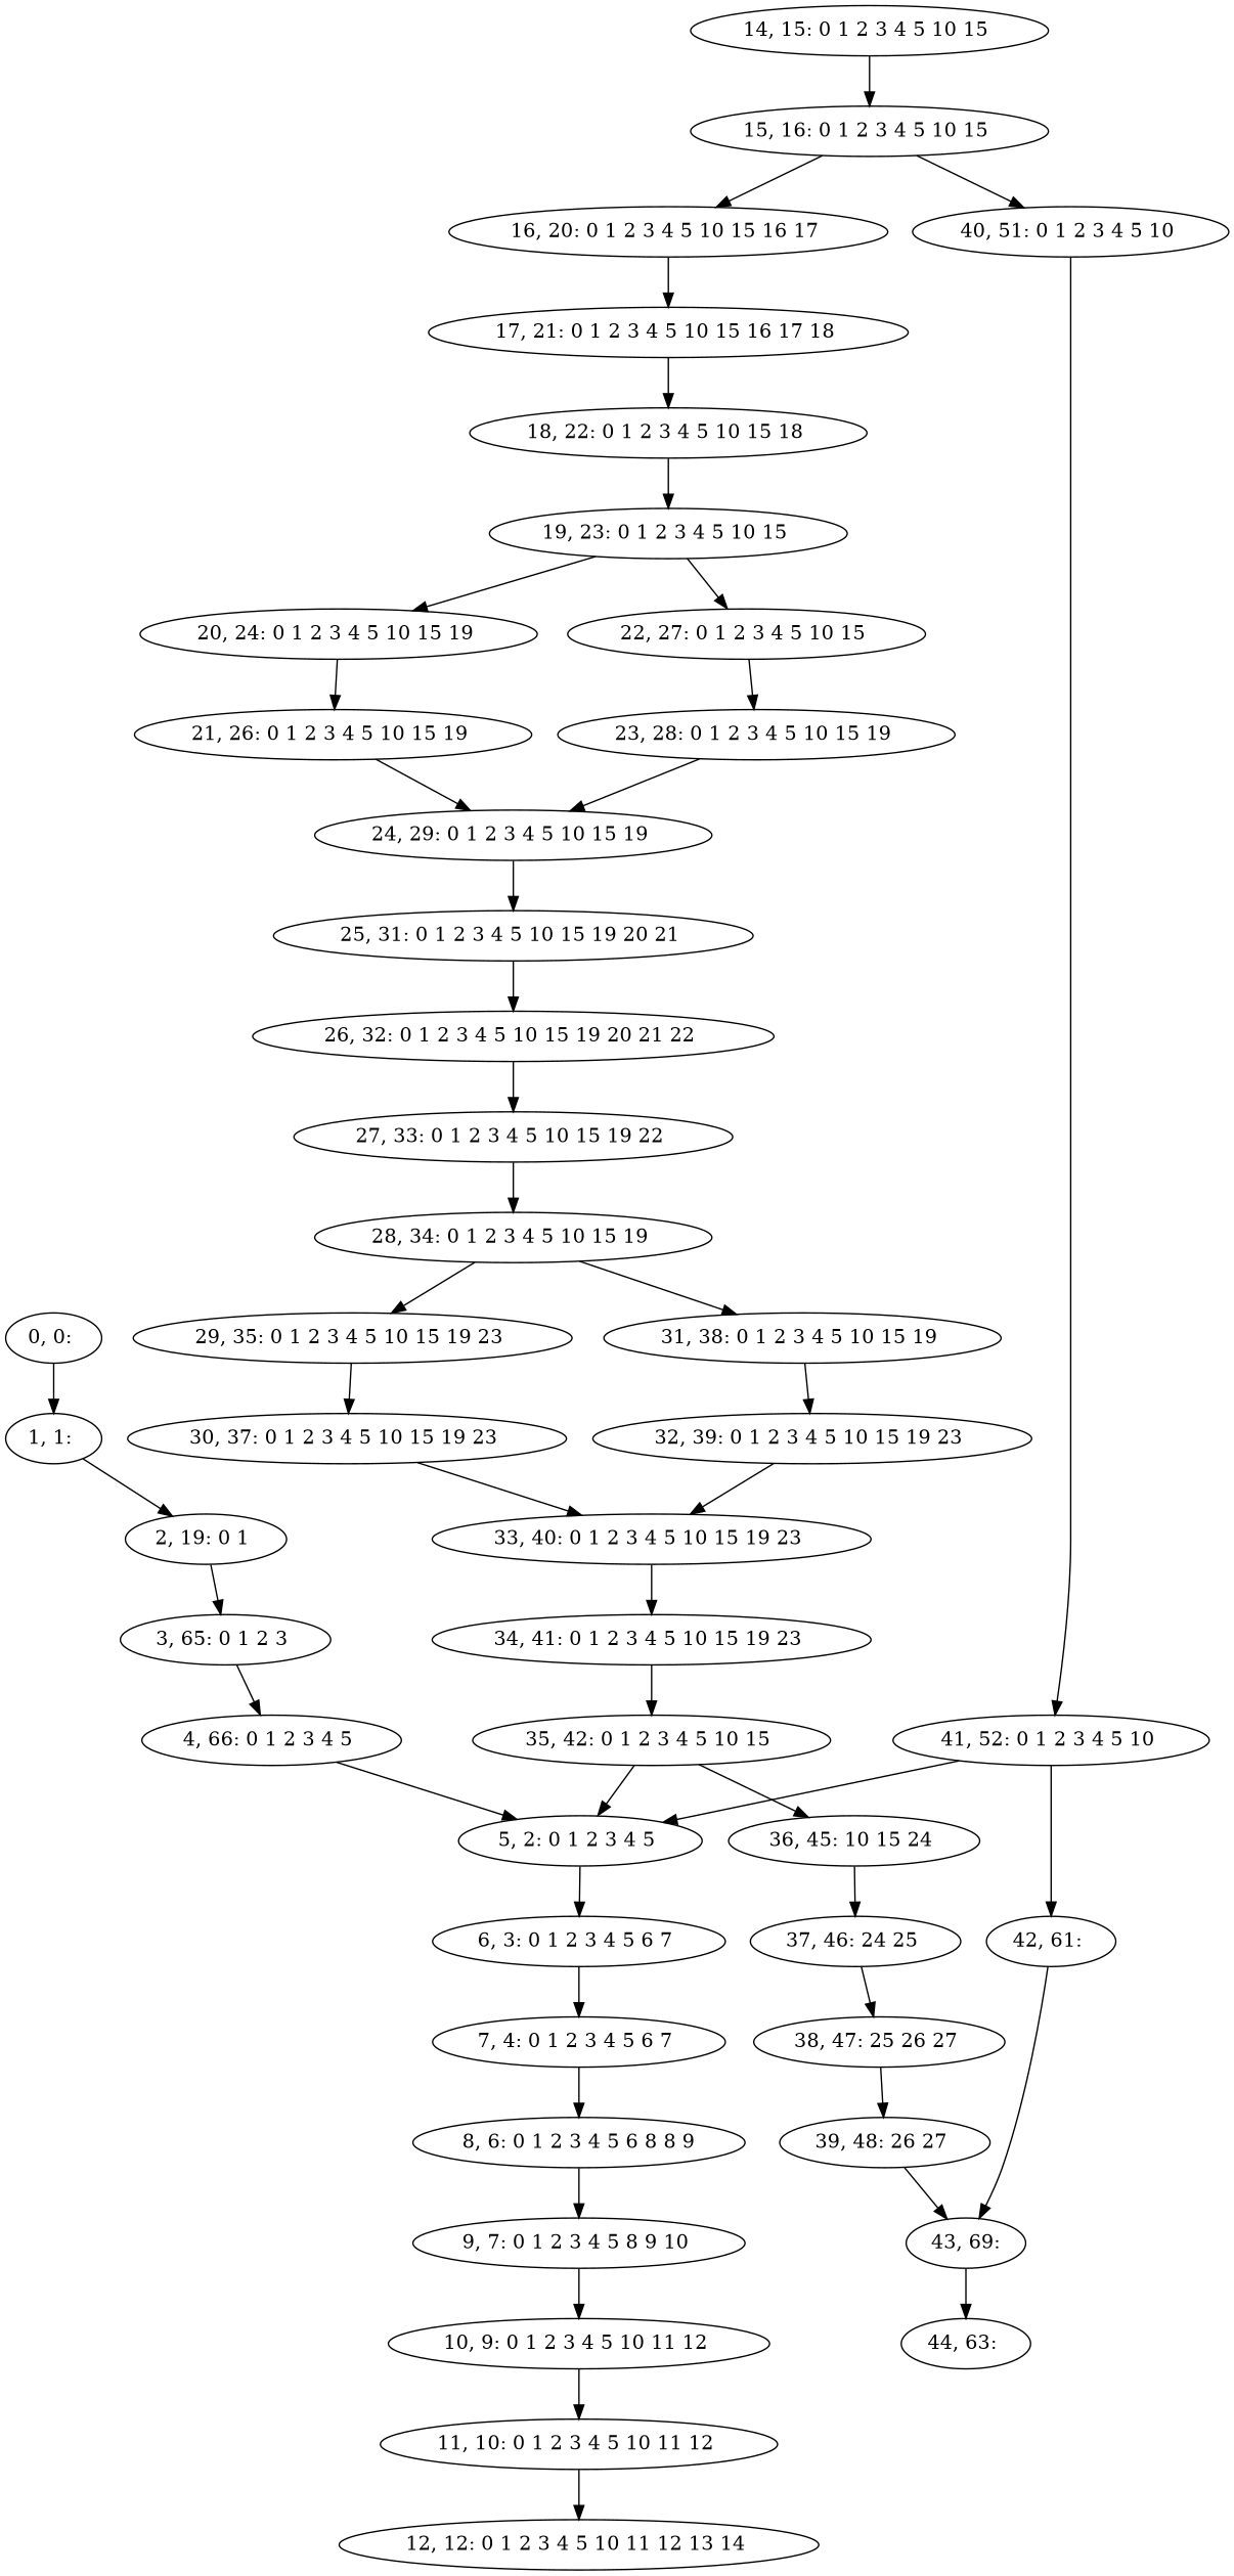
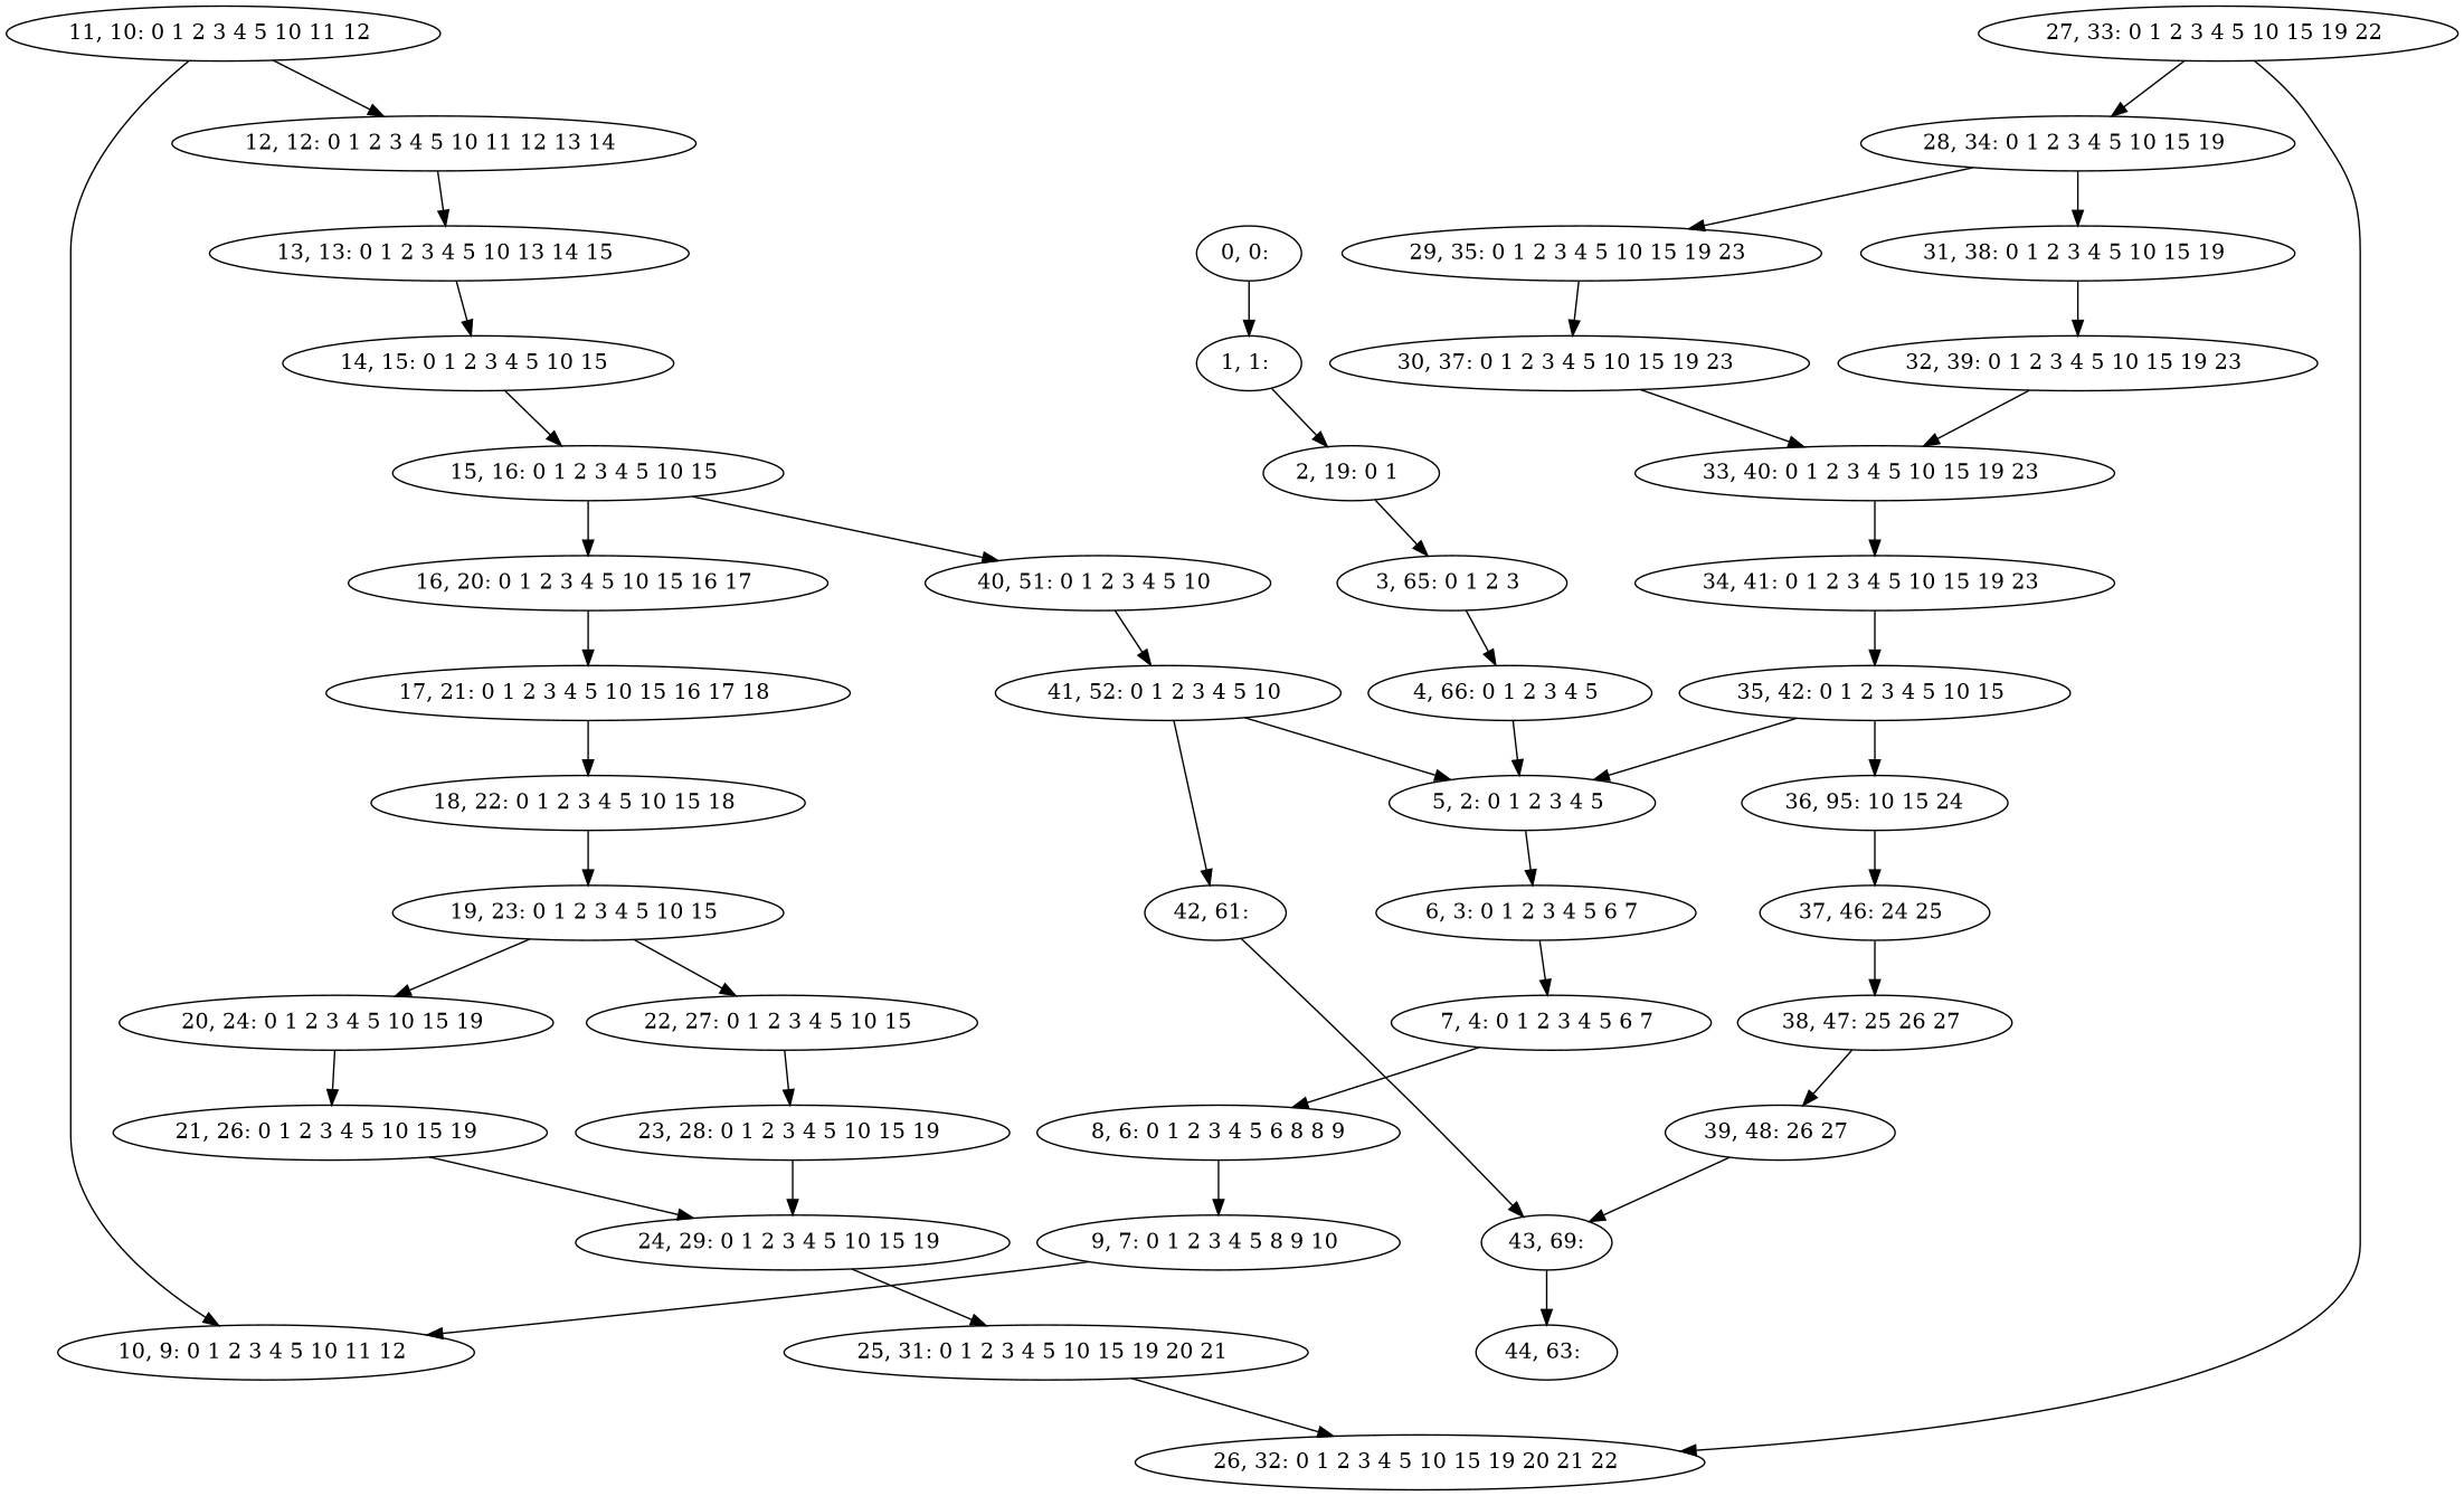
  digraph {
    n1 [label="0, 0: "]
    n2 [label="1, 1: "]
    n3 [label="2, 19: 0 1 "]
    n4 [label="3, 65: 0 1 2 3 "]
    n5 [label="4, 66: 0 1 2 3 4 5 "]
    n6 [label="5, 2: 0 1 2 3 4 5 "]
    n7 [label="6, 3: 0 1 2 3 4 5 6 7 "]
    n8 [label="7, 4: 0 1 2 3 4 5 6 7 "]
    n9 [label="8, 6: 0 1 2 3 4 5 6 8 8 9"]
    n10 [label="9, 7: 0 1 2 3 4 5 8 9 10 "]
    n11 [label="10, 9: 0 1 2 3 4 5 10 11 12 "]
    n12 [label="11, 10: 0 1 2 3 4 5 10 11 12 "]
    n13 [label="12, 12: 0 1 2 3 4 5 10 11 12 13 14 "]
+   n14 [label="13, 13: 0 1 2 3 4 5 10 13 14 15 "]
    n15 [label="14, 15: 0 1 2 3 4 5 10 15 "]
    n16 [label="15, 16: 0 1 2 3 4 5 10 15 "]
    n17 [label="16, 20: 0 1 2 3 4 5 10 15 16 17 "]
    n18 [label="40, 51: 0 1 2 3 4 5 10 "]
    n19 [label="17, 21: 0 1 2 3 4 5 10 15 16 17 18 "]
    n20 [label="41, 52: 0 1 2 3 4 5 10 "]
    n21 [label="18, 22: 0 1 2 3 4 5 10 15 18 "]
    n22 [label="19, 23: 0 1 2 3 4 5 10 15 "]
    n23 [label="20, 24: 0 1 2 3 4 5 10 15 19 "]
    n24 [label="22, 27: 0 1 2 3 4 5 10 15 "]
    n25 [label="21, 26: 0 1 2 3 4 5 10 15 19 "]
    n26 [label="23, 28: 0 1 2 3 4 5 10 15 19 "]
    n27 [label="24, 29: 0 1 2 3 4 5 10 15 19 "]
    n28 [label="25, 31: 0 1 2 3 4 5 10 15 19 20 21 "]
    n29 [label="26, 32: 0 1 2 3 4 5 10 15 19 20 21 22 "]
    n30 [label="27, 33: 0 1 2 3 4 5 10 15 19 22 "]
    n31 [label="28, 34: 0 1 2 3 4 5 10 15 19 "]
    n32 [label="29, 35: 0 1 2 3 4 5 10 15 19 23 "]
    n33 [label="31, 38: 0 1 2 3 4 5 10 15 19 "]
    n34 [label="30, 37: 0 1 2 3 4 5 10 15 19 23 "]
    n35 [label="32, 39: 0 1 2 3 4 5 10 15 19 23 "]
    n36 [label="33, 40: 0 1 2 3 4 5 10 15 19 23 "]
    n37 [label="34, 41: 0 1 2 3 4 5 10 15 19 23 "]
    n38 [label="35, 42: 0 1 2 3 4 5 10 15 "]
-   n39 [label="36, 45: 10 15 24 "]
+   n39 [label="36, 95: 10 15 24"]
    n40 [label="37, 46: 24 25 "]
    n41 [label="38, 47: 25 26 27 "]
    n42 [label="39, 48: 26 27 "]
    n43 [label="43, 69:"]
    n44 [label="44, 63: "]
    n45 [label="42, 61: "]
    n1 -> n2
    n2 -> n3
    n3 -> n4
    n4 -> n5
    n5 -> n6
    n6 -> n7
    n7 -> n8
    n8 -> n9
    n9 -> n10
    n10 -> n11
-   n11 -> n12
+   n12 -> n11
    n12 -> n13
+   n13 -> n14
+   n14 -> n15
    n15 -> n16
    n16 -> n17
    n16 -> n18
    n17 -> n19
    n18 -> n20
    n19 -> n21
    n20 -> n6
    n20 -> n45
    n21 -> n22
    n22 -> n23
    n22 -> n24
    n23 -> n25
    n24 -> n26
    n25 -> n27
    n26 -> n27
    n27 -> n28
    n28 -> n29
-   n29 -> n30
+   n30 -> n29
    n30 -> n31
    n31 -> n32
    n31 -> n33
    n32 -> n34
    n33 -> n35
    n34 -> n36
    n35 -> n36
    n36 -> n37
    n37 -> n38
    n38 -> n6
    n38 -> n39
    n39 -> n40
    n40 -> n41
    n41 -> n42
    n42 -> n43
    n43 -> n44
    n45 -> n43
  }
